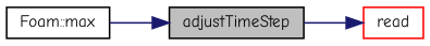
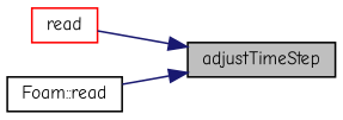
  digraph {
    fontname="Comic Neue"
    rankdir=LR
    node [color=black fontname="Comic Neue" fontsize=10 shape=record]
    edge [color=midnightblue fontname="Comic Neue" fontsize=10 labelfontname=FreeSans labelfontsize=10 style=solid]
    n1 [fillcolor=grey75 fontcolor=black height=0.2 label=adjustTimeStep style=filled width=0.4]
    n2 [color=red height=0.2 label=read width=0.4]
-   n3 [height=0.2 label="Foam::max" width=0.4]
-   n1 -> n2
+   n3 [height=0.2 label="Foam::read" width=0.4]
+   n2 -> n1
    n3 -> n1
  }
